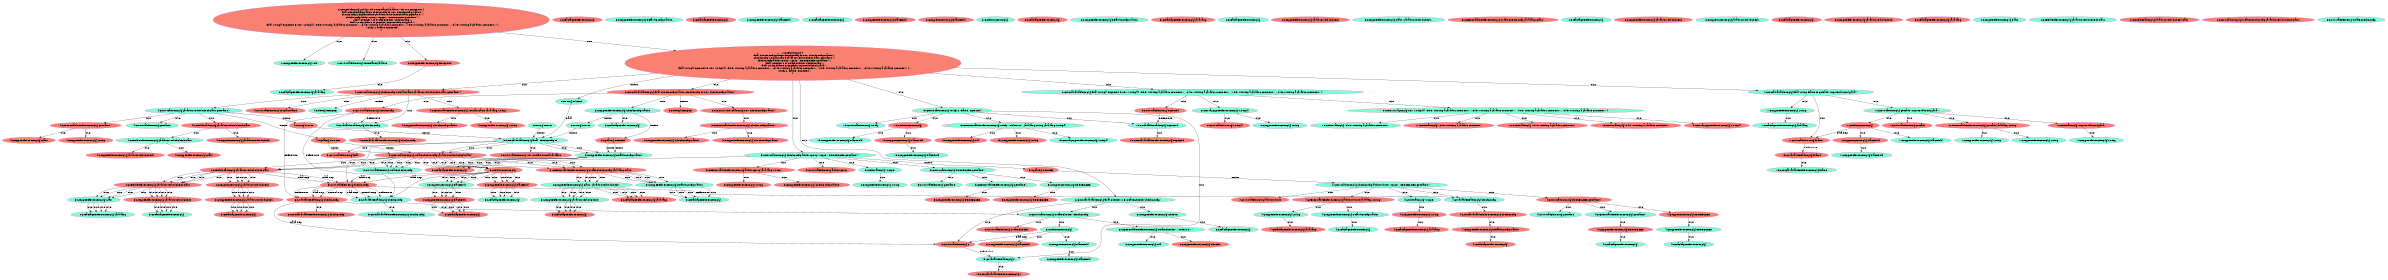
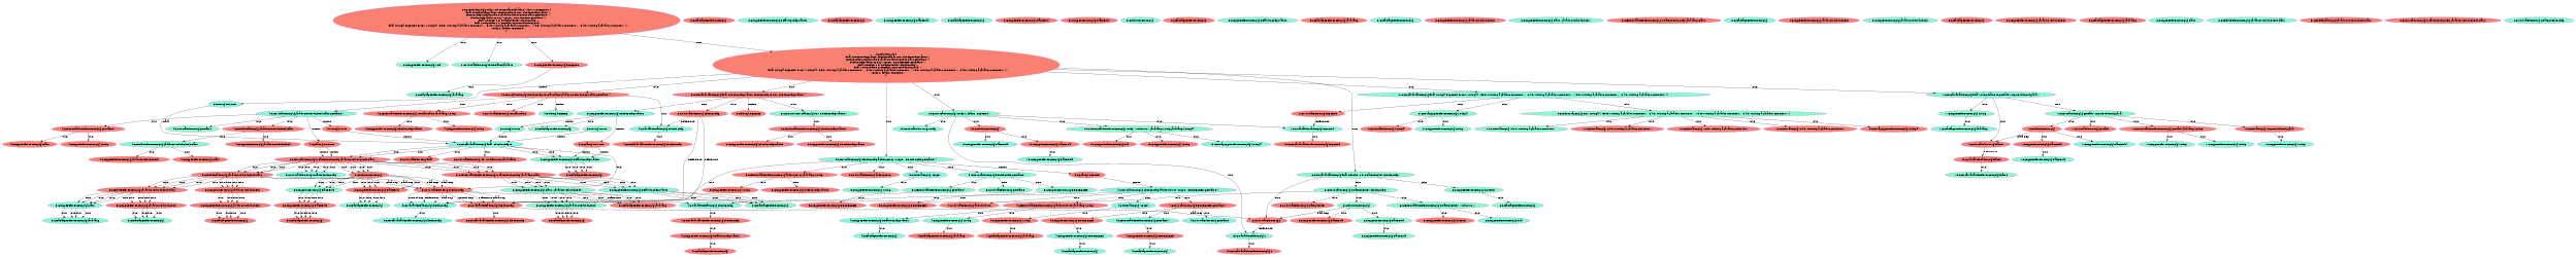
  digraph {
    node [color=deeppink fillcolor=salmon shape=ellipse style=filled]
    n1 [fillcolor=aquamarine label="2:CtTypeReferenceImpl@void"]
    n2 [fillcolor=aquamarine label="2:CtVirtualElement@testRelaxedJavadoc"]
    n3 [color=purple label="2:CtTypeReferenceImpl@Exception"]
    n4 [fillcolor=aquamarine label="2:CtPackageReferenceImpl@java.lang"]
    n5 [color=purple fillcolor=aquamarine label="3:CtTypeReferenceImpl@CheckConfiguration"]
    n6 [fillcolor=aquamarine label="3:CtPackageReferenceImpl@"]
    n7 [label="3:Update@UPDATE"]
    n8 [fillcolor=aquamarine label="3:Move@MOVE"]
    n9 [fillcolor=aquamarine label="3:CtTypeReferenceImpl@DefaultConfiguration"]
    n10 [color=purple fillcolor=aquamarine label="3:CtLocalVariableImpl@final  checkConfig = "]
    n11 [color=purple label="3:CtExecutableReferenceImpl@CheckConfiguration()"]
    n12 [color=purple label="3:CtTypeReferenceImpl@CheckConfiguration"]
    n13 [label="3:CtTypeReferenceImpl@CheckConfiguration"]
-   n14 [label="3:CtConstructorCallImpl@new CheckConfiguration()"]
+   n14 [fillcolor=aquamarine label="3:CtConstructorCallImpl@new CheckConfiguration()"]
    n15 [label="3:CtVirtualElement@checkConfig"]
    n16 [color=purple fillcolor=aquamarine label="4:CtVariableReadImpl@checkConfig"]
    n17 [color=purple fillcolor=aquamarine label="5:CtVariableReadImpl@checkConfig"]
    n18 [label="6:CtVariableReadImpl@checkConfig"]
    n19 [label="4:CtLocalVariableReferenceImpl@checkConfig"]
    n20 [color=purple fillcolor=aquamarine label="5:CtLocalVariableReferenceImpl@checkConfig"]
    n21 [label="6:CtVirtualElement@c"]
    n22 [label="6:CtLocalVariableReferenceImpl@checkConfig"]
    n23 [color=purple label="3:CtLocalVariableImpl@final CheckConfiguration checkConfig = new CheckConfiguration()"]
    n24 [label="3:Delete@DELETE"]
    n25 [label="4:CtExecutableReferenceImpl@setClassname(java.lang.String)"]
    n26 [color=purple label="4:CtTypeReferenceImpl@CheckConfiguration"]
    n27 [label="4:CtTypeReferenceImpl@String"]
    n28 [label="4:CtVirtualElement@setClassname"]
    n29 [label="4:CtExecutableReferenceImpl@getName()"]
    n30 [label="4:CtTypeReferenceImpl@Class"]
    n31 [label="4:CtTypeReferenceImpl@String"]
    n32 [fillcolor=aquamarine label="4:CtVirtualElement@getName"]
    n33 [fillcolor=aquamarine label="4:CtFieldReferenceImpl@JavadocMethodCheck.class"]
    n34 [label="4:CtTypeReferenceImpl@JavadocMethodCheck"]
    n35 [label="4:CtTypeReferenceImpl@Class"]
    n36 [label="4:CtFieldReadImpl@JavadocMethodCheck.class"]
    n37 [color=purple label="4:CtTypeAccessImpl@JavadocMethodCheck"]
    n38 [color=purple fillcolor=aquamarine label="4:CtInvocationImpl@JavadocMethodCheck.class.getName()"]
    n39 [label="4:Update@UPDATE"]
    n40 [label="4:Move@MOVE"]
    n41 [color=purple label="3:CtInvocationImpl@createCheckConfig(JavadocMethodCheck.class)"]
    n42 [label="4:CtInvocationImpl@checkConfig.setClassname(JavadocMethodCheck.class.getName())"]
    n43 [fillcolor=aquamarine label="4:Delete@DELETE"]
    n44 [label="5:CtExecutableReferenceImpl@addProperty(java.lang.String)"]
    n45 [color=purple label="5:CtTypeReferenceImpl@CheckConfiguration"]
    n46 [label="5:CtTypeReferenceImpl@String"]
    n47 [label="5:CtVirtualElement@addProperty"]
    n48 [color=purple fillcolor=aquamarine label="5:CtLiteralImpl@\"scope\""]
    n49 [fillcolor=aquamarine label="5:CtTypeReferenceImpl@String"]
    n50 [fillcolor=aquamarine label="5:CtExecutableReferenceImpl@getName()"]
    n51 [color=purple label="5:CtTypeReferenceImpl@PROTECTED"]
    n52 [fillcolor=aquamarine label="5:CtVirtualElement@getName"]
    n53 [fillcolor=aquamarine label="5:CtTypeAccessImpl@PROTECTED"]
    n54 [color=purple label="5:CtTypeReferenceImpl@PROTECTED"]
    n55 [color=purple fillcolor=aquamarine label="5:CtInvocationImpl@PROTECTED.getName()"]
    n56 [fillcolor=aquamarine label="5:CtInvocationImpl@checkConfig.addProperty(\"scope\", PROTECTED.getName())"]
    n57 [label="5:Update@UPDATE"]
    n58 [color=purple fillcolor=aquamarine label="4:CtInvocationImpl@checkConfig.addAttribute(\"scope\", PROTECTED.getName())"]
    n59 [fillcolor=aquamarine label="6:CtTypeReferenceImpl@Checker"]
    n60 [fillcolor=aquamarine label="6:CtPackageReferenceImpl@"]
    n61 [fillcolor=aquamarine label="6:CtExecutableReferenceImpl@createChecker(<unknown>)"]
    n62 [label="6:CtTypeReferenceImpl@Checker"]
    n63 [color=purple fillcolor=aquamarine label="6:CtTypeReferenceImpl@null"]
    n64 [color=purple label="6:CtVirtualElement@createChecker"]
    n65 [fillcolor=aquamarine label="6:CtTypeAccessImpl@PlaceHold"]
    n66 [fillcolor=aquamarine label="6:CtTypeReferenceImpl@PlaceHold"]
    n67 [fillcolor=aquamarine label="6:CtThisAccessImpl@"]
    n68 [label="6:CtTypeReferenceImpl@PlaceHold"]
    n69 [color=purple fillcolor=aquamarine label="15:CtVariableReadImpl@c"]
    n70 [fillcolor=aquamarine label="6:CtInvocationImpl@createChecker(checkConfig)"]
    n71 [color=purple label="15:CtLocalVariableReferenceImpl@c"]
    n72 [fillcolor=aquamarine label="6:CtLocalVariableImpl@final Checker c = createChecker(checkConfig)"]
    n73 [fillcolor=aquamarine label="7:CtTypeReferenceImpl@String"]
    n74 [color=purple fillcolor=aquamarine label="7:CtPackageReferenceImpl@java.lang"]
    n75 [label="7:CtExecutableReferenceImpl@getPath(java.lang.String)"]
    n76 [fillcolor=aquamarine label="7:CtTypeReferenceImpl@String"]
    n77 [color=purple fillcolor=aquamarine label="7:CtTypeReferenceImpl@String"]
    n78 [label="7:CtVirtualElement@getPath"]
    n79 [color=purple label="7:CtTypeAccessImpl@PlaceHold"]
    n80 [color=purple fillcolor=aquamarine label="7:CtTypeReferenceImpl@PlaceHold"]
    n81 [label="7:CtThisAccessImpl@"]
    n82 [color=purple fillcolor=aquamarine label="7:CtTypeReferenceImpl@PlaceHold"]
    n83 [color=purple label="7:CtVirtualElement@fname"]
    n84 [color=purple label="15:CtVariableReadImpl@fname"]
    n85 [color=purple label="7:CtLiteralImpl@\"InputPublicOnly.java\""]
    n86 [color=purple fillcolor=aquamarine label="7:CtTypeReferenceImpl@String"]
    n87 [fillcolor=aquamarine label="7:CtInvocationImpl@getPath(\"InputPublicOnly.java\")"]
    n88 [fillcolor=aquamarine label="15:CtLocalVariableReferenceImpl@fname"]
    n89 [color=purple fillcolor=aquamarine label="7:CtLocalVariableImpl@final String fname = getPath(\"InputPublicOnly.java\")"]
    n90 [label="8:CtVirtualElement@String[]"]
    n91 [fillcolor=aquamarine label="8:CtArrayTypeReferenceImpl@String[]"]
    n92 [color=purple fillcolor=aquamarine label="8:CtTypeReferenceImpl@String"]
    n93 [fillcolor=aquamarine label="9:CtNewArrayImpl@new String[]\{ \"59:5: Missing a Javadoc comment.\", \"64:5: Missing a Javadoc comment.\", \"79:5: Missing a Javadoc comment.\", \"84:5: Missing a Javadoc comment.\" \}"]
    n94 [label="9:CtArrayTypeReferenceImpl@String[]"]
    n95 [fillcolor=aquamarine label="10:CtLiteralImpl@\"59:5: Missing a Javadoc comment.\""]
    n96 [color=purple label="11:CtLiteralImpl@\"64:5: Missing a Javadoc comment.\""]
    n97 [color=purple label="12:CtLiteralImpl@\"79:5: Missing a Javadoc comment.\""]
    n98 [label="13:CtLiteralImpl@\"84:5: Missing a Javadoc comment.\""]
    n99 [label="8:CtVirtualElement@expected"]
    n100 [color=purple fillcolor=aquamarine label="15:CtVariableReadImpl@expected"]
    n101 [label="15:CtLocalVariableReferenceImpl@expected"]
    n102 [color=purple fillcolor=aquamarine label="8:CtLocalVariableImpl@final String[] expected = new String[]\{ \"59:5: Missing a Javadoc comment.\", \"64:5: Missing a Javadoc comment.\", \"79:5: Missing a Javadoc comment.\", \"84:5: Missing a Javadoc comment.\" \}"]
    n103 [fillcolor=aquamarine label="15:CtExecutableReferenceImpl@verify(<unknown>,java.lang.String,java.lang.String[])"]
    n104 [color=purple label="15:CtTypeReferenceImpl@null"]
    n105 [color=purple label="15:CtTypeReferenceImpl@String"]
    n106 [color=purple fillcolor=aquamarine label="15:CtArrayTypeReferenceImpl@String[]"]
    n107 [color=purple fillcolor=aquamarine label="15:CtVirtualElement@verify"]
    n108 [label="15:CtTypeAccessImpl@PlaceHold"]
    n109 [color=purple fillcolor=aquamarine label="15:CtTypeReferenceImpl@PlaceHold"]
    n110 [label="15:CtThisAccessImpl@"]
    n111 [color=purple fillcolor=aquamarine label="15:CtTypeReferenceImpl@PlaceHold"]
    n112 [fillcolor=aquamarine label="15:CtInvocationImpl@verify(c, fname, expected)"]
    n113 [label="2:CtBlockImpl@\{\n    final CheckConfiguration checkConfig = new CheckConfiguration();\n    checkConfig.setClassname(JavadocMethodCheck.class.getName());\n    checkConfig.addProperty(\"scope\", PROTECTED.getName());\n    final Checker c = createChecker(checkConfig);\n    final String fname = getPath(\"InputPublicOnly.java\");\n    final String[] expected = new String[]\{ \"59:5: Missing a Javadoc comment.\", \"64:5: Missing a Javadoc comment.\", \"79:5: Missing a Javadoc comment.\", \"84:5: Missing a Javadoc comment.\" \};\n    verify(c, fname, expected);\n\}"]
    n114 [color=purple fillcolor=aquamarine label="3:Insert@INSERT"]
    n115 [color=purple label="2:CtMethodImpl@public void testRelaxedJavadoc() throws Exception \{\n    final CheckConfiguration checkConfig = new CheckConfiguration();\n    checkConfig.setClassname(JavadocMethodCheck.class.getName());\n    checkConfig.addProperty(\"scope\", PROTECTED.getName());\n    final Checker c = createChecker(checkConfig);\n    final String fname = getPath(\"InputPublicOnly.java\");\n    final String[] expected = new String[]\{ \"59:5: Missing a Javadoc comment.\", \"64:5: Missing a Javadoc comment.\", \"79:5: Missing a Javadoc comment.\", \"84:5: Missing a Javadoc comment.\" \};\n    verify(c, fname, expected);\n\}"]
    n116 [color=purple fillcolor=aquamarine label="4:CtVariableReadImpl@checkConfig"]
    n117 [color=purple label="4:CtExecutableReferenceImpl@addAttribute(java.lang.String)"]
    n118 [color=purple fillcolor=aquamarine label="4:CtLiteralImpl@\"scope\""]
    n119 [label="4:CtInvocationImpl@PROTECTED.getName()"]
    n120 [label="4:CtVirtualElement@addAttribute"]
    n121 [color=purple label="4:CtPackageReferenceImpl@"]
    n122 [color=purple label="4:CtTypeReferenceImpl@DefaultConfiguration"]
    n123 [label="4:CtLocalVariableReferenceImpl@checkConfig"]
    n124 [color=purple fillcolor=aquamarine label="4:CtPackageReferenceImpl@"]
    n125 [color=purple fillcolor=aquamarine label="4:CtTypeReferenceImpl@DefaultConfiguration"]
    n126 [label="4:CtPackageReferenceImpl@java.lang"]
    n127 [fillcolor=aquamarine label="4:CtTypeReferenceImpl@String"]
    n128 [label="4:CtPackageReferenceImpl@java.lang"]
    n129 [color=purple label="4:CtTypeReferenceImpl@String"]
    n130 [color=purple fillcolor=aquamarine label="4:CtPackageReferenceImpl@"]
    n131 [color=purple fillcolor=aquamarine label="4:CtTypeReferenceImpl@PROTECTED"]
    n132 [label="4:CtTypeAccessImpl@PROTECTED"]
    n133 [fillcolor=aquamarine label="4:CtPackageReferenceImpl@"]
    n134 [color=purple label="4:CtTypeReferenceImpl@PROTECTED"]
    n135 [color=purple fillcolor=aquamarine label="4:CtExecutableReferenceImpl@getName()"]
    n136 [color=purple fillcolor=aquamarine label="4:CtVirtualElement@getName"]
    n137 [color=purple label="3:CtPackageReferenceImpl@"]
    n138 [label="3:CtPackageReferenceImpl@"]
    n139 [color=purple fillcolor=aquamarine label="3:CtTypeReferenceImpl@DefaultConfiguration"]
    n140 [color=purple label="3:CtThisAccessImpl@"]
    n141 [label="3:CtExecutableReferenceImpl@createCheckConfig(java.lang.Class)"]
    n142 [color=purple label="3:CtFieldReadImpl@JavadocMethodCheck.class"]
    n143 [color=purple fillcolor=aquamarine label="3:CtVirtualElement@createCheckConfig"]
    n144 [color=purple label="3:CtPackageReferenceImpl@"]
    n145 [color=purple fillcolor=aquamarine label="3:CtTypeReferenceImpl@PlaceHold"]
    n146 [fillcolor=aquamarine label="3:CtPackageReferenceImpl@"]
    n147 [color=purple label="3:CtTypeReferenceImpl@PlaceHold"]
    n148 [color=purple label="3:CtTypeAccessImpl@PlaceHold"]
    n149 [color=purple fillcolor=aquamarine label="3:CtThisAccessImpl@"]
    n150 [label="3:CtPackageReferenceImpl@"]
    n151 [fillcolor=aquamarine label="3:CtTypeReferenceImpl@DefaultConfiguration"]
    n152 [label="3:CtPackageReferenceImpl@java.lang"]
    n153 [color=purple fillcolor=aquamarine label="3:CtPackageReferenceImpl@"]
    n154 [color=purple label="3:CtTypeReferenceImpl@JavadocMethodCheck"]
    n155 [color=purple fillcolor=aquamarine label="3:CtTypeReferenceImpl@Class<JavadocMethodCheck>"]
    n156 [label="3:CtExecutableReferenceImpl@createCheckConfig(java.lang.Class)"]
    n157 [color=purple fillcolor=aquamarine label="3:CtPackageReferenceImpl@"]
    n158 [color=purple label="3:CtTypeReferenceImpl@JavadocMethodCheck"]
    n159 [fillcolor=aquamarine label="3:CtTypeAccessImpl@JavadocMethodCheck"]
    n160 [color=purple label="3:CtPackageReferenceImpl@"]
    n161 [color=purple label="3:CtTypeReferenceImpl@JavadocMethodCheck"]
    n162 [color=purple label="3:CtPackageReferenceImpl@java.lang"]
    n163 [color=purple fillcolor=aquamarine label="3:CtTypeReferenceImpl@Class"]
    n164 [color=purple fillcolor=aquamarine label="3:CtFieldReferenceImpl@JavadocMethodCheck.class"]
    n165 [color=purple label="3:CtFieldReadImpl@JavadocMethodCheck.class"]
    n166 [color=purple label="3:CtInvocationImpl@createCheckConfig(JavadocMethodCheck.class)"]
    n167 [color=purple fillcolor=aquamarine label="3:CtVirtualElement@createCheckConfig"]
    n168 [label="3:CtVirtualElement@checkConfig"]
    n169 [color=purple label="3:CtVirtualElement@VE: Modifiers_LocalVariable"]
    n170 [label="3:CtVirtualElement@final"]
    n171 [fillcolor=aquamarine label="3:CtPackageReferenceImpl@"]
    n172 [label="3:CtTypeReferenceImpl@PlaceHold"]
    n173 [color=purple label="3:CtPackageReferenceImpl@"]
    n174 [color=purple label="3:CtTypeReferenceImpl@PlaceHold"]
    n175 [fillcolor=aquamarine label="3:CtTypeAccessImpl@PlaceHold"]
    n176 [fillcolor=aquamarine label="3:CtPackageReferenceImpl@"]
    n177 [color=purple fillcolor=aquamarine label="3:CtTypeReferenceImpl@DefaultConfiguration"]
    n178 [label="3:CtPackageReferenceImpl@java.lang"]
    n179 [label="3:CtPackageReferenceImpl@"]
    n180 [fillcolor=aquamarine label="3:CtTypeReferenceImpl@JavadocMethodCheck"]
    n181 [fillcolor=aquamarine label="3:CtTypeReferenceImpl@Class<JavadocMethodCheck>"]
    n182 [color=purple label="3:CtPackageReferenceImpl@"]
    n183 [color=purple label="3:CtTypeReferenceImpl@JavadocMethodCheck"]
    n184 [label="3:CtTypeAccessImpl@JavadocMethodCheck"]
    n185 [fillcolor=aquamarine label="3:CtPackageReferenceImpl@"]
    n186 [color=purple label="3:CtTypeReferenceImpl@JavadocMethodCheck"]
    n187 [color=purple fillcolor=aquamarine label="3:CtPackageReferenceImpl@java.lang"]
    n188 [color=purple fillcolor=aquamarine label="3:CtTypeReferenceImpl@Class"]
    n189 [color=purple label="3:CtFieldReferenceImpl@JavadocMethodCheck.class"]
    n190 [fillcolor=aquamarine label="3:Move@MOVE"]
    n3 -> n4 [label=AST]
    n5 -> n6 [label=AST]
    n5 -> n7 [label=Action]
    n5 -> n8 [label=Action]
    n7 -> n9 [label=Action]
    n7 -> n9 [label=Action]
    n8 -> n10 [label=Action]
    n9 -> n137 [label=AST]
    n9 -> n137 [label=AST]
    n9 -> n137 [label=AST]
    n9 -> n137 [label=AST]
    n10 -> n9 [label=AST]
    n10 -> n9 [label=AST]
    n10 -> n41 [label=AST]
    n10 -> n41 [label=AST]
    n10 -> n168 [label=AST]
    n10 -> n169 [label=AST]
    n10 -> n170 [label=AST]
    n11 -> n12 [label=AST]
    n11 -> n13 [label=AST]
    n14 -> n11 [label=AST]
    n15 -> n16 [label="Define-Use"]
    n15 -> n17 [label="Define-Use"]
    n15 -> n18 [label="Define-Use"]
    n16 -> n19 [label=AST]
    n17 -> n20 [label=AST]
    n18 -> n21 [label="Data Dep"]
    n18 -> n22 [label=AST]
    n21 -> n69 [label="Define-Use"]
    n23 -> n5 [label=AST]
    n23 -> n14 [label=AST]
    n23 -> n15 [label=AST]
    n23 -> n24 [label=Action]
    n25 -> n26 [label=AST]
    n25 -> n27 [label=AST]
    n29 -> n30 [label=AST]
    n29 -> n31 [label=AST]
    n33 -> n34 [label=AST]
    n33 -> n35 [label=AST]
    n36 -> n33 [label=AST]
    n36 -> n37 [label=AST]
    n38 -> n29 [label=AST]
    n38 -> n32 [label=AST]
    n38 -> n36 [label=AST]
    n38 -> n39 [label=Action]
    n38 -> n40 [label=Action]
    n39 -> n41 [label=Action]
    n39 -> n41 [label=Action]
    n40 -> n10 [label=Action]
    n41 -> n140 [label=AST]
    n41 -> n140 [label=AST]
    n41 -> n140 [label=AST]
    n41 -> n140 [label=AST]
    n41 -> n141 [label=AST]
    n41 -> n141 [label=AST]
    n41 -> n141 [label=AST]
    n41 -> n141 [label=AST]
    n41 -> n142 [label=AST]
    n41 -> n142 [label=AST]
    n41 -> n142 [label=AST]
    n41 -> n142 [label=AST]
    n41 -> n143 [label=AST]
    n41 -> n143 [label=AST]
    n41 -> n143 [label=AST]
    n41 -> n143 [label=AST]
    n42 -> n16 [label=AST]
    n42 -> n25 [label=AST]
    n42 -> n28 [label=AST]
    n42 -> n38 [label=AST]
    n42 -> n43 [label=Action]
    n44 -> n45 [label=AST]
    n44 -> n46 [label=AST]
    n48 -> n49 [label=AST]
    n50 -> n51 [label=AST]
    n53 -> n54 [label=AST]
    n55 -> n50 [label=AST]
    n55 -> n52 [label=AST]
    n55 -> n53 [label=AST]
    n56 -> n17 [label=AST]
    n56 -> n44 [label=AST]
    n56 -> n47 [label=AST]
    n56 -> n48 [label=AST]
    n56 -> n55 [label=AST]
    n56 -> n57 [label=Action]
    n57 -> n58 [label=Action]
    n58 -> n116 [label=AST]
    n58 -> n117 [label=AST]
    n58 -> n118 [label=AST]
    n58 -> n119 [label=AST]
    n58 -> n120 [label=AST]
    n59 -> n60 [label=AST]
    n61 -> n62 [label=AST]
    n61 -> n63 [label=AST]
    n65 -> n66 [label=AST]
    n67 -> n21 [label="Data Dep"]
    n67 -> n65 [label=AST]
    n67 -> n68 [label=AST]
    n69 -> n71 [label=AST]
-   n18 -> n70 [label=AST]
+   n70 -> n18 [label=AST]
    n70 -> n61 [label=AST]
    n70 -> n64 [label=AST]
    n70 -> n67 [label=AST]
    n72 -> n21 [label=AST]
    n72 -> n59 [label=AST]
    n72 -> n70 [label=AST]
    n73 -> n74 [label=AST]
    n75 -> n76 [label=AST]
    n75 -> n77 [label=AST]
    n79 -> n80 [label=AST]
    n81 -> n79 [label=AST]
    n81 -> n82 [label=AST]
    n81 -> n83 [label="Data Dep"]
    n83 -> n84 [label="Define-Use"]
    n84 -> n88 [label=AST]
    n85 -> n86 [label=AST]
    n87 -> n75 [label=AST]
    n87 -> n78 [label=AST]
    n87 -> n81 [label=AST]
    n87 -> n85 [label=AST]
    n89 -> n73 [label=AST]
    n89 -> n83 [label=AST]
    n89 -> n87 [label=AST]
    n91 -> n90 [label=AST]
    n91 -> n92 [label=AST]
    n93 -> n94 [label=AST]
    n93 -> n95 [label=AST]
    n93 -> n96 [label=AST]
    n93 -> n97 [label=AST]
    n93 -> n98 [label=AST]
    n99 -> n100 [label="Define-Use"]
    n100 -> n101 [label=AST]
    n102 -> n91 [label=AST]
    n102 -> n93 [label=AST]
    n102 -> n99 [label=AST]
    n103 -> n104 [label=AST]
    n103 -> n105 [label=AST]
    n103 -> n106 [label=AST]
    n108 -> n109 [label=AST]
    n110 -> n108 [label=AST]
    n110 -> n111 [label=AST]
    n112 -> n69 [label=AST]
    n112 -> n100 [label=AST]
    n112 -> n103 [label=AST]
    n112 -> n107 [label=AST]
    n112 -> n110 [label=AST]
    n113 -> n23 [label=AST]
    n113 -> n42 [label=AST]
    n113 -> n56 [label=AST]
    n113 -> n72 [label=AST]
    n113 -> n89 [label=AST]
    n113 -> n102 [label=AST]
    n113 -> n112 [label=AST]
    n113 -> n114 [label=Action]
    n114 -> n10 [label=Data]
    n115 -> n1 [label=AST]
    n115 -> n2 [label=AST]
    n115 -> n3 [label=AST]
    n115 -> n113 [label=AST]
    n116 -> n123 [label=AST]
    n117 -> n125 [label=AST]
    n117 -> n127 [label=AST]
    n118 -> n129 [label=AST]
    n119 -> n132 [label=AST]
    n119 -> n135 [label=AST]
    n119 -> n136 [label=AST]
    n122 -> n121 [label=AST]
    n123 -> n122 [label=AST]
    n125 -> n124 [label=AST]
    n127 -> n126 [label=AST]
    n129 -> n128 [label=AST]
    n131 -> n130 [label=AST]
    n132 -> n131 [label=AST]
    n134 -> n133 [label=AST]
    n135 -> n134 [label=AST]
    n140 -> n168 [label="Data Dep"]
    n140 -> n168 [label="Data Dep"]
    n140 -> n172 [label=AST]
    n140 -> n172 [label=AST]
    n140 -> n172 [label=AST]
    n140 -> n172 [label=AST]
    n140 -> n175 [label=AST]
    n140 -> n175 [label=AST]
    n140 -> n175 [label=AST]
    n140 -> n175 [label=AST]
    n141 -> n177 [label=AST]
    n141 -> n177 [label=AST]
    n141 -> n177 [label=AST]
    n141 -> n177 [label=AST]
    n141 -> n181 [label=AST]
    n141 -> n181 [label=AST]
    n141 -> n181 [label=AST]
    n141 -> n181 [label=AST]
    n142 -> n168 [label="Data Dep"]
    n142 -> n168 [label="Data Dep"]
    n142 -> n184 [label=AST]
    n142 -> n184 [label=AST]
    n142 -> n184 [label=AST]
    n142 -> n184 [label=AST]
    n142 -> n189 [label=AST]
    n142 -> n189 [label=AST]
    n142 -> n189 [label=AST]
    n142 -> n189 [label=AST]
    n168 -> n17 [label="Define-Use"]
    n168 -> n17 [label="Data Dep"]
    n168 -> n17 [label="Control Dep"]
    n168 -> n18 [label="Define-Use"]
    n168 -> n18 [label="Data Dep"]
    n168 -> n18 [label="Control Dep"]
    n168 -> n116 [label="Define-Use"]
    n172 -> n171 [label=AST]
    n172 -> n171 [label=AST]
    n172 -> n171 [label=AST]
    n172 -> n171 [label=AST]
    n174 -> n173 [label=AST]
    n174 -> n173 [label=AST]
    n174 -> n173 [label=AST]
    n174 -> n173 [label=AST]
    n175 -> n174 [label=AST]
    n175 -> n174 [label=AST]
    n175 -> n174 [label=AST]
    n175 -> n174 [label=AST]
    n177 -> n176 [label=AST]
    n177 -> n176 [label=AST]
    n177 -> n176 [label=AST]
    n177 -> n176 [label=AST]
    n180 -> n179 [label=AST]
    n180 -> n179 [label=AST]
    n180 -> n179 [label=AST]
    n180 -> n179 [label=AST]
    n181 -> n178 [label=AST]
    n181 -> n178 [label=AST]
    n181 -> n178 [label=AST]
    n181 -> n178 [label=AST]
    n181 -> n180 [label=AST]
    n181 -> n180 [label=AST]
    n181 -> n180 [label=AST]
    n181 -> n180 [label=AST]
    n183 -> n182 [label=AST]
    n183 -> n182 [label=AST]
    n183 -> n182 [label=AST]
    n183 -> n182 [label=AST]
    n184 -> n183 [label=AST]
    n184 -> n183 [label=AST]
    n184 -> n183 [label=AST]
    n184 -> n183 [label=AST]
    n186 -> n185 [label=AST]
    n186 -> n185 [label=AST]
    n186 -> n185 [label=AST]
    n186 -> n185 [label=AST]
    n188 -> n187 [label=AST]
    n188 -> n187 [label=AST]
    n188 -> n187 [label=AST]
    n188 -> n187 [label=AST]
    n189 -> n186 [label=AST]
    n189 -> n186 [label=AST]
    n189 -> n186 [label=AST]
    n189 -> n186 [label=AST]
    n189 -> n188 [label=AST]
    n189 -> n188 [label=AST]
    n189 -> n188 [label=AST]
    n189 -> n188 [label=AST]
    n190 -> n10 [label=Action]
  }
